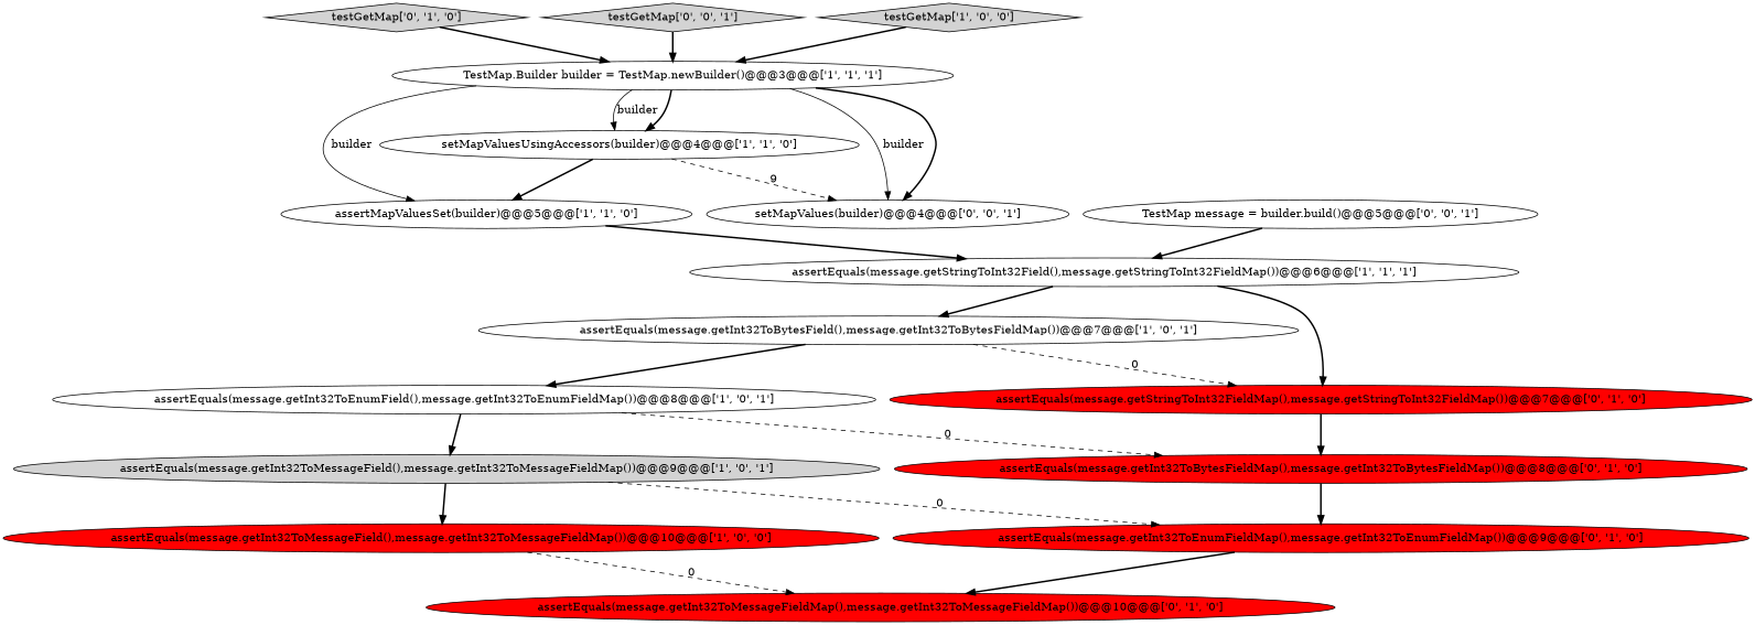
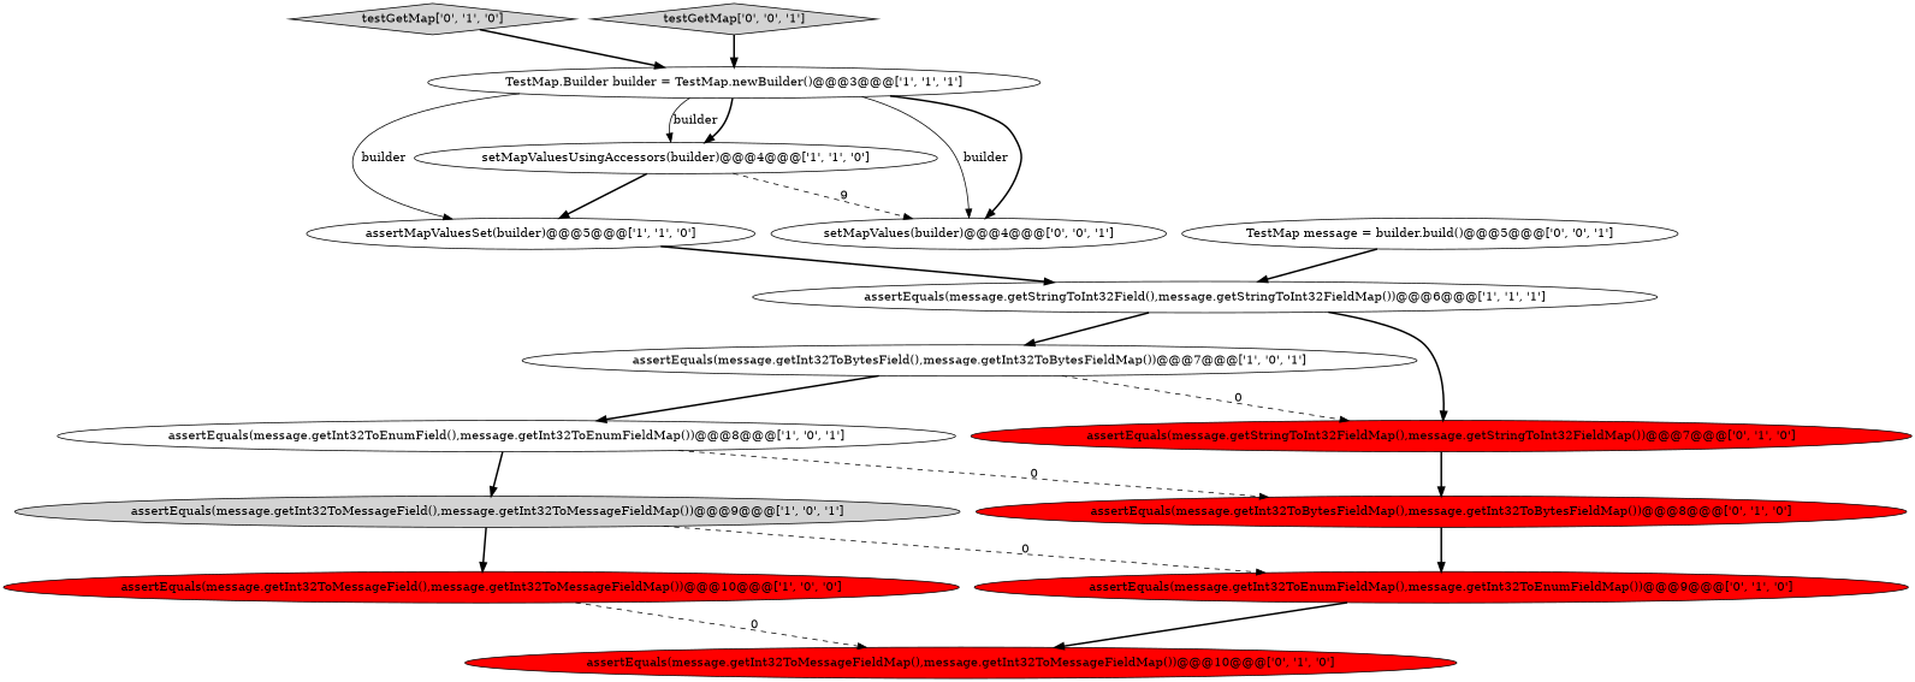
  digraph {
    node [fillcolor=white shape=ellipse style=filled]
    edge [style=bold]
    n1 [label="assertEquals(message.getInt32ToBytesField(),message.getInt32ToBytesFieldMap())@@@7@@@['1', '0', '1']"]
    n2 [label="assertEquals(message.getInt32ToEnumField(),message.getInt32ToEnumFieldMap())@@@8@@@['1', '0', '1']"]
    n3 [fillcolor=red label="assertEquals(message.getStringToInt32FieldMap(),message.getStringToInt32FieldMap())@@@7@@@['0', '1', '0']"]
    n4 [fillcolor=lightgray label="assertEquals(message.getInt32ToMessageField(),message.getInt32ToMessageFieldMap())@@@9@@@['1', '0', '1']"]
    n5 [fillcolor=red label="assertEquals(message.getInt32ToBytesFieldMap(),message.getInt32ToBytesFieldMap())@@@8@@@['0', '1', '0']"]
    n6 [fillcolor=lightgray label="testGetMap['0', '1', '0']" shape=diamond]
    n7 [label="TestMap.Builder builder = TestMap.newBuilder()@@@3@@@['1', '1', '1']"]
    n8 [label="setMapValuesUsingAccessors(builder)@@@4@@@['1', '1', '0']"]
    n9 [label="setMapValues(builder)@@@4@@@['0', '0', '1']"]
    n10 [label="assertMapValuesSet(builder)@@@5@@@['1', '1', '0']"]
    n11 [fillcolor=red label="assertEquals(message.getInt32ToEnumFieldMap(),message.getInt32ToEnumFieldMap())@@@9@@@['0', '1', '0']"]
    n12 [fillcolor=red label="assertEquals(message.getInt32ToMessageField(),message.getInt32ToMessageFieldMap())@@@10@@@['1', '0', '0']"]
    n13 [fillcolor=red label="assertEquals(message.getInt32ToMessageFieldMap(),message.getInt32ToMessageFieldMap())@@@10@@@['0', '1', '0']"]
    n14 [label="assertEquals(message.getStringToInt32Field(),message.getStringToInt32FieldMap())@@@6@@@['1', '1', '1']"]
    n15 [label="TestMap message = builder.build()@@@5@@@['0', '0', '1']"]
    n16 [fillcolor=lightgray label="testGetMap['0', '0', '1']" shape=diamond]
-   n17 [fillcolor=lightgray label="testGetMap['1', '0', '0']" shape=diamond]
    n1 -> n2
    n1 -> n3 [label=0 style=dashed]
    n2 -> n4
    n2 -> n5 [label=0 style=dashed]
    n3 -> n5
    n4 -> n11 [label=0 style=dashed]
    n4 -> n12
    n5 -> n11
    n6 -> n7
    n7 -> n8
    n7 -> n8 [label=builder style=solid]
    n7 -> n9
    n7 -> n9 [label=builder style=solid]
    n7 -> n10 [label=builder style=solid]
    n8 -> n9 [label=9 style=dashed]
    n8 -> n10
    n10 -> n14
    n11 -> n13
    n12 -> n13 [label=0 style=dashed]
    n14 -> n1
    n14 -> n3
    n15 -> n14
    n16 -> n7
-   n17 -> n7
  }
